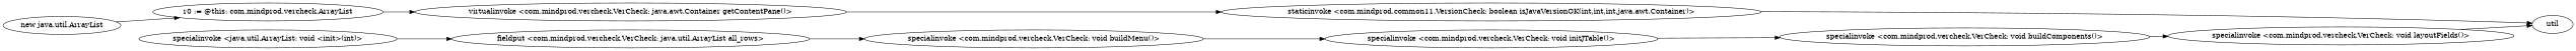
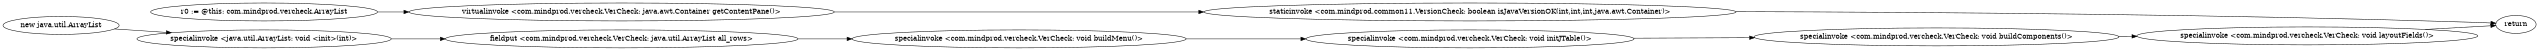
  digraph {
    rankdir=LR
    n1 [label="r0 := @this: com.mindprod.vercheck.ArrayList"]
    "virtualinvoke <com.mindprod.vercheck.VerCheck: java.awt.Container getContentPane()>"
    "staticinvoke <com.mindprod.common11.VersionCheck: boolean isJavaVersionOK(int,int,int,java.awt.Container)>"
-   return [label=util]
+   return
    "new java.util.ArrayList"
    "specialinvoke <java.util.ArrayList: void <init>(int)>"
    "fieldput <com.mindprod.vercheck.VerCheck: java.util.ArrayList all_rows>"
    "specialinvoke <com.mindprod.vercheck.VerCheck: void buildMenu()>"
    "specialinvoke <com.mindprod.vercheck.VerCheck: void initJTable()>"
    "specialinvoke <com.mindprod.vercheck.VerCheck: void buildComponents()>"
    "specialinvoke <com.mindprod.vercheck.VerCheck: void layoutFields()>"
    n1 -> "virtualinvoke <com.mindprod.vercheck.VerCheck: java.awt.Container getContentPane()>"
    "virtualinvoke <com.mindprod.vercheck.VerCheck: java.awt.Container getContentPane()>" -> "staticinvoke <com.mindprod.common11.VersionCheck: boolean isJavaVersionOK(int,int,int,java.awt.Container)>"
    "staticinvoke <com.mindprod.common11.VersionCheck: boolean isJavaVersionOK(int,int,int,java.awt.Container)>" -> return
-   "new java.util.ArrayList" -> n1
+   "new java.util.ArrayList" -> "specialinvoke <java.util.ArrayList: void <init>(int)>"
    "specialinvoke <java.util.ArrayList: void <init>(int)>" -> "fieldput <com.mindprod.vercheck.VerCheck: java.util.ArrayList all_rows>"
    "fieldput <com.mindprod.vercheck.VerCheck: java.util.ArrayList all_rows>" -> "specialinvoke <com.mindprod.vercheck.VerCheck: void buildMenu()>"
    "specialinvoke <com.mindprod.vercheck.VerCheck: void buildMenu()>" -> "specialinvoke <com.mindprod.vercheck.VerCheck: void initJTable()>"
    "specialinvoke <com.mindprod.vercheck.VerCheck: void initJTable()>" -> "specialinvoke <com.mindprod.vercheck.VerCheck: void buildComponents()>"
    "specialinvoke <com.mindprod.vercheck.VerCheck: void buildComponents()>" -> "specialinvoke <com.mindprod.vercheck.VerCheck: void layoutFields()>"
    "specialinvoke <com.mindprod.vercheck.VerCheck: void layoutFields()>" -> return
  }
